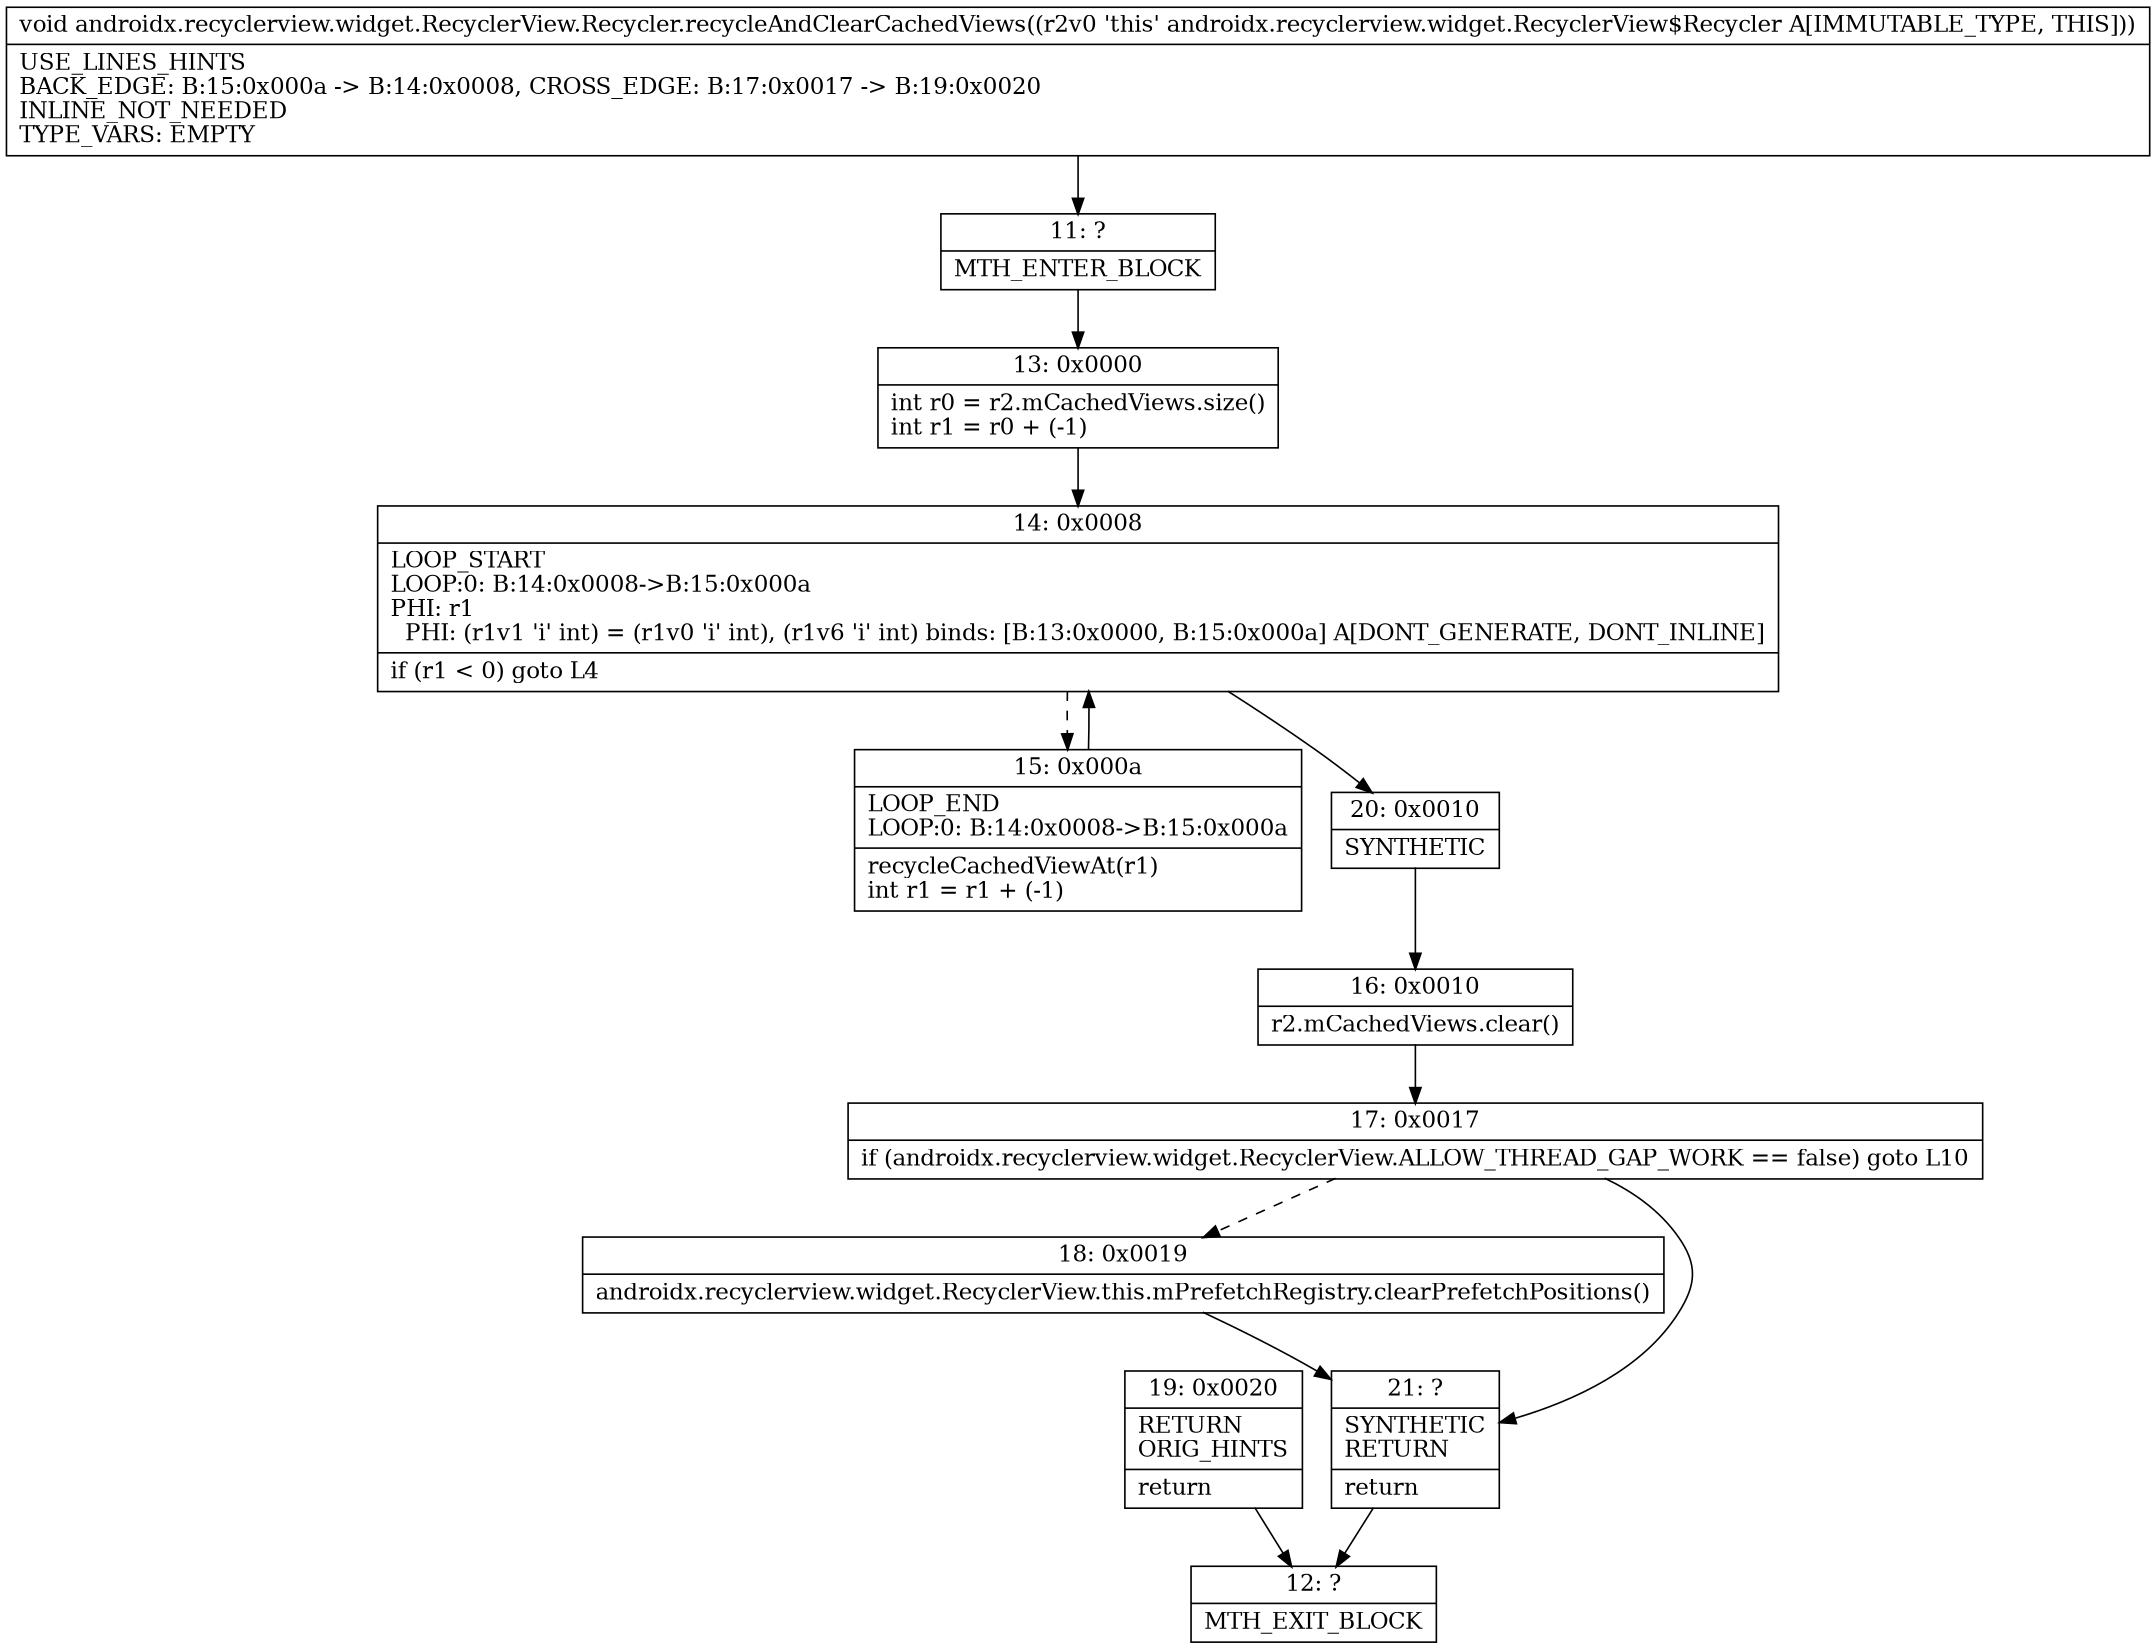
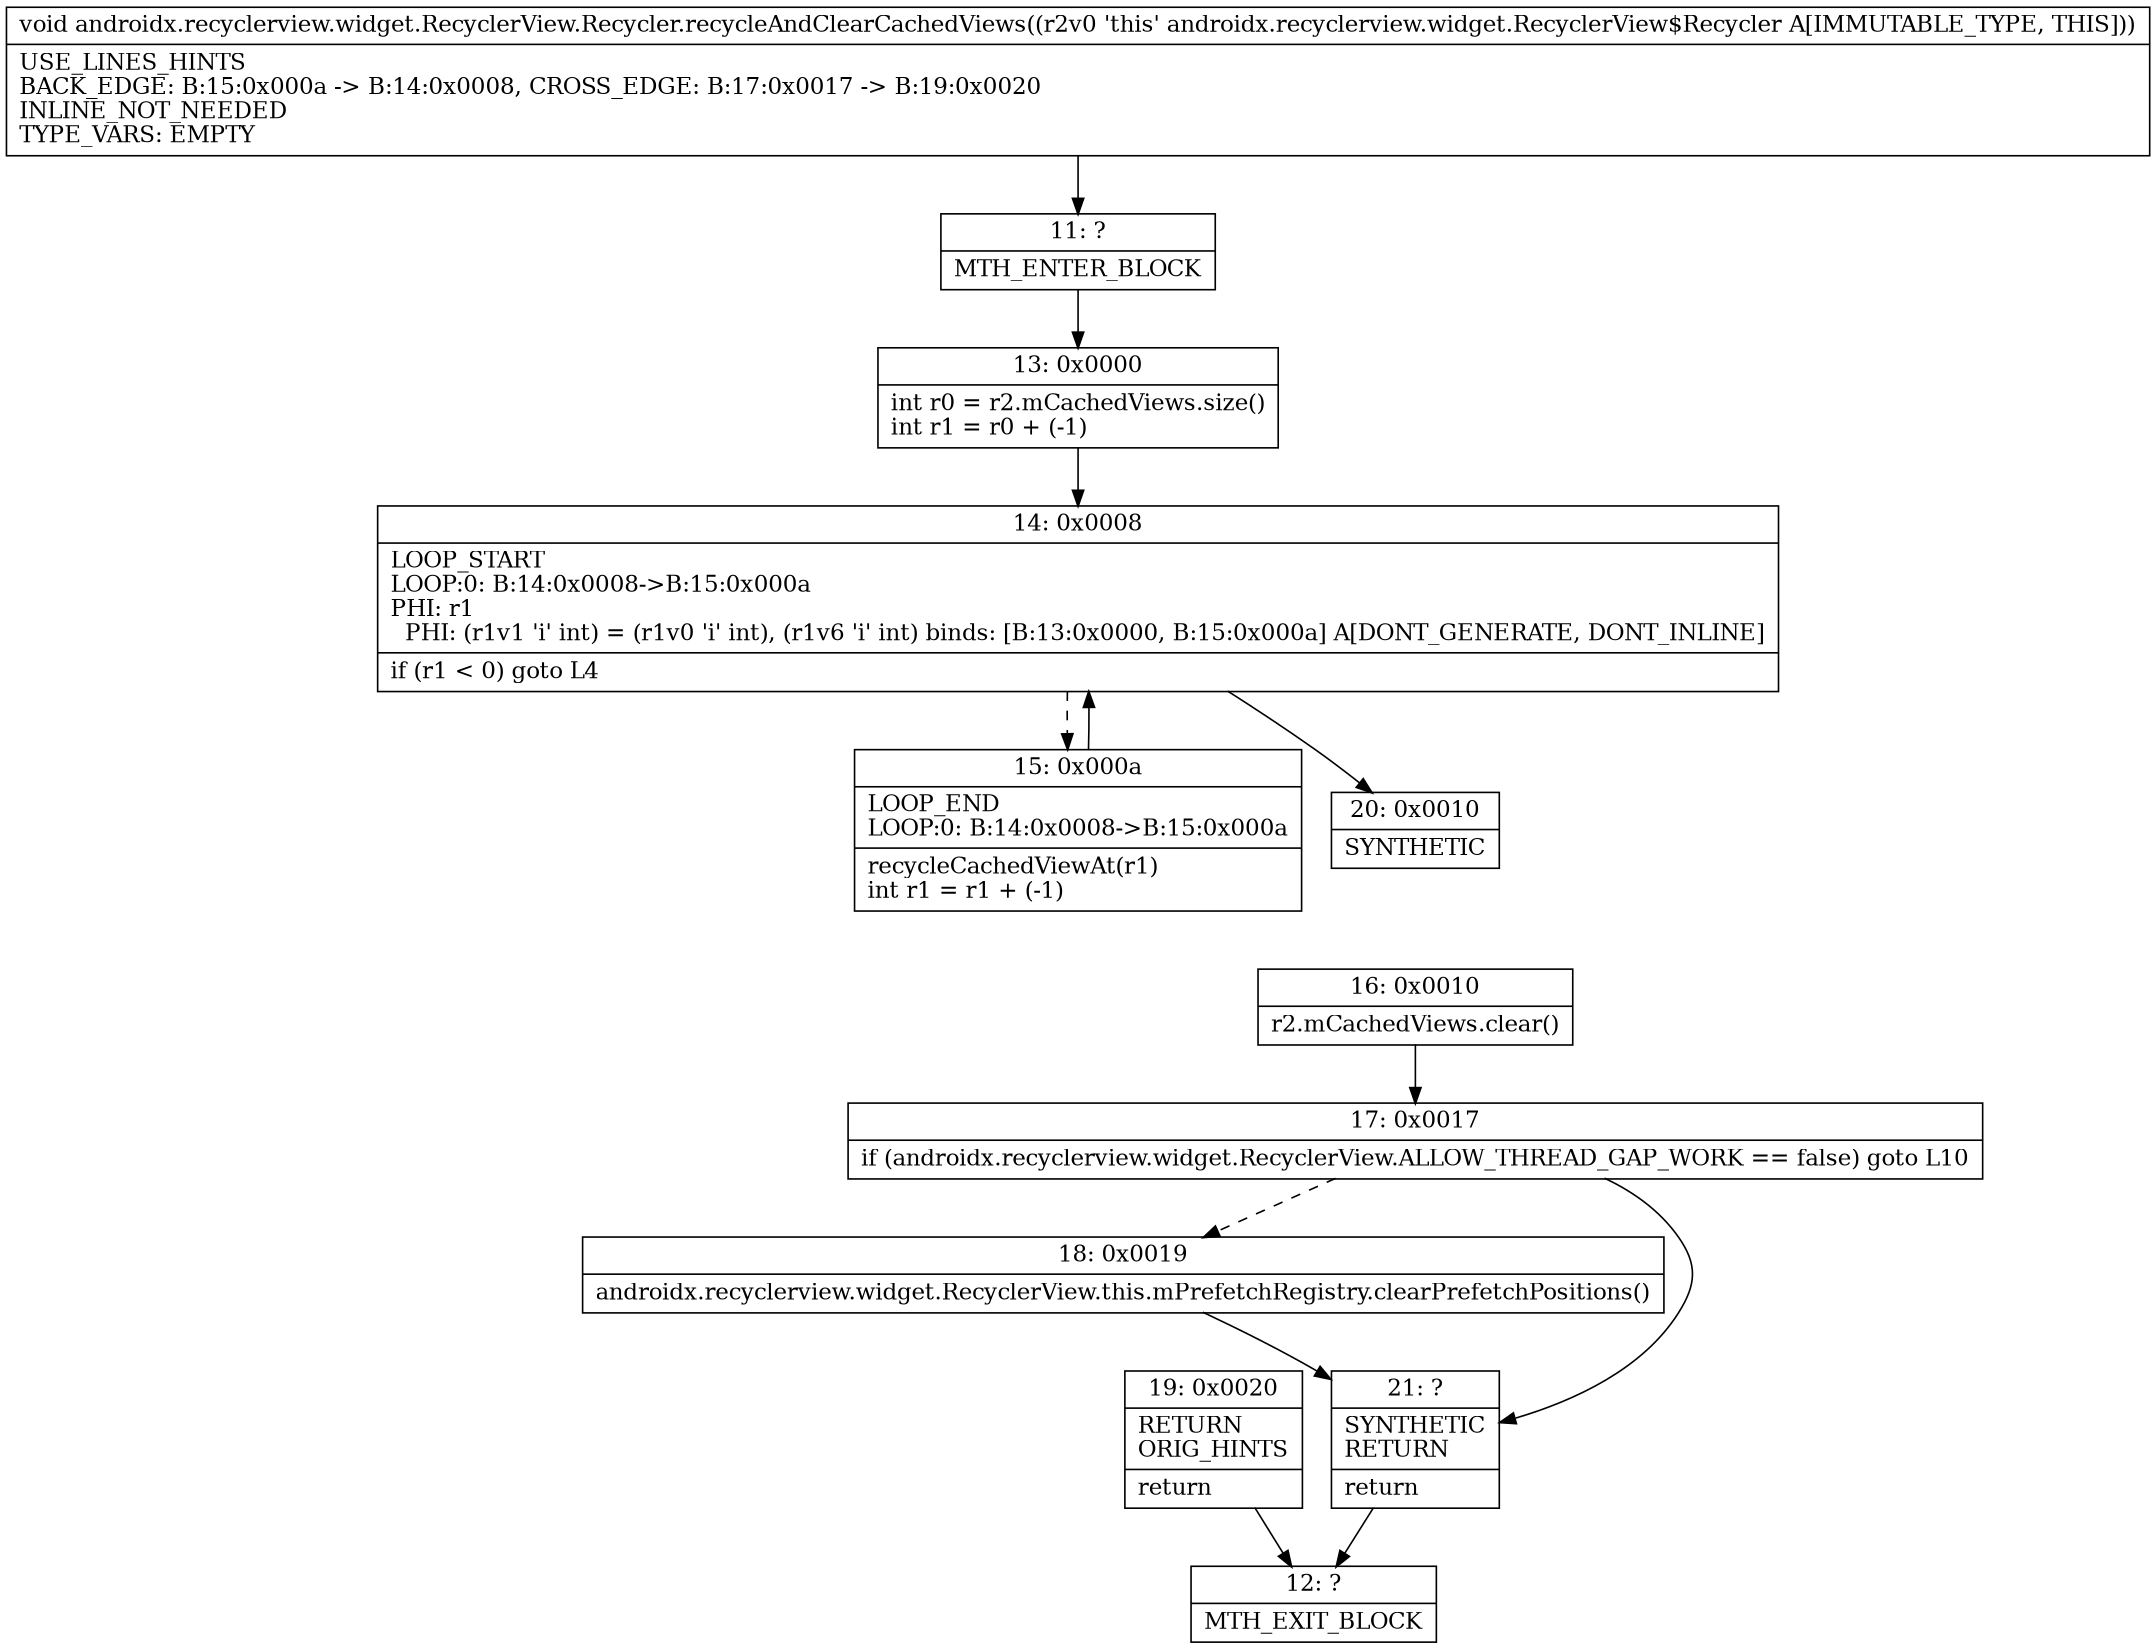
  digraph {
    node [shape=record]
    n1 [label="{11\:\ ?|MTH_ENTER_BLOCK\l}"]
    n2 [label="{13\:\ 0x0000|int r0 = r2.mCachedViews.size()\lint r1 = r0 + (\-1)\l}"]
    n3 [label="{14\:\ 0x0008|LOOP_START\lLOOP:0: B:14:0x0008\-\>B:15:0x000a\lPHI: r1 \l  PHI: (r1v1 'i' int) = (r1v0 'i' int), (r1v6 'i' int) binds: [B:13:0x0000, B:15:0x000a] A[DONT_GENERATE, DONT_INLINE]\l|if (r1 \< 0) goto L4\l}"]
    n4 [label="{15\:\ 0x000a|LOOP_END\lLOOP:0: B:14:0x0008\-\>B:15:0x000a\l|recycleCachedViewAt(r1)\lint r1 = r1 + (\-1)\l}"]
    n5 [label="{20\:\ 0x0010|SYNTHETIC\l}"]
    n6 [label="{16\:\ 0x0010|r2.mCachedViews.clear()\l}"]
    n7 [label="{17\:\ 0x0017|if (androidx.recyclerview.widget.RecyclerView.ALLOW_THREAD_GAP_WORK == false) goto L10\l}"]
    n8 [label="{18\:\ 0x0019|androidx.recyclerview.widget.RecyclerView.this.mPrefetchRegistry.clearPrefetchPositions()\l}"]
    n9 [label="{21\:\ ?|SYNTHETIC\lRETURN\l|return\l}"]
    n10 [label="{12\:\ ?|MTH_EXIT_BLOCK\l}"]
    n11 [label="{19\:\ 0x0020|RETURN\lORIG_HINTS\l|return\l}"]
    n12 [label="{void androidx.recyclerview.widget.RecyclerView.Recycler.recycleAndClearCachedViews((r2v0 'this' androidx.recyclerview.widget.RecyclerView$Recycler A[IMMUTABLE_TYPE, THIS]))  | USE_LINES_HINTS\lBACK_EDGE: B:15:0x000a \-\> B:14:0x0008, CROSS_EDGE: B:17:0x0017 \-\> B:19:0x0020\lINLINE_NOT_NEEDED\lTYPE_VARS: EMPTY\l}"]
    n1 -> n2
    n2 -> n3
    n3 -> n4 [style=dashed]
    n3 -> n5
    n4 -> n3
-   n5 -> n6
    n6 -> n7
    n7 -> n8 [style=dashed]
    n7 -> n9
    n8 -> n9
    n9 -> n10
    n11 -> n10
    n12 -> n1
  }
